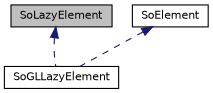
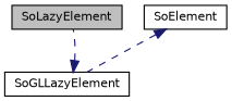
  digraph {
    node [color=black fillcolor=white fontname=Helvetica fontsize=10 shape=record style=filled]
    edge [color=midnightblue dir=back fontname=Helvetica fontsize=10 labelfontname=Helvetica labelfontsize=10 style=dashed]
    n1 [fillcolor=grey75 fontcolor=black height=0.2 label=SoLazyElement width=0.4]
    n2 [height=0.2 label=SoGLLazyElement width=0.4]
    n3 [height=0.2 label=SoElement width=0.4]
-   n1 -> n2
+   n2 -> n1
    n3 -> n2
  }
